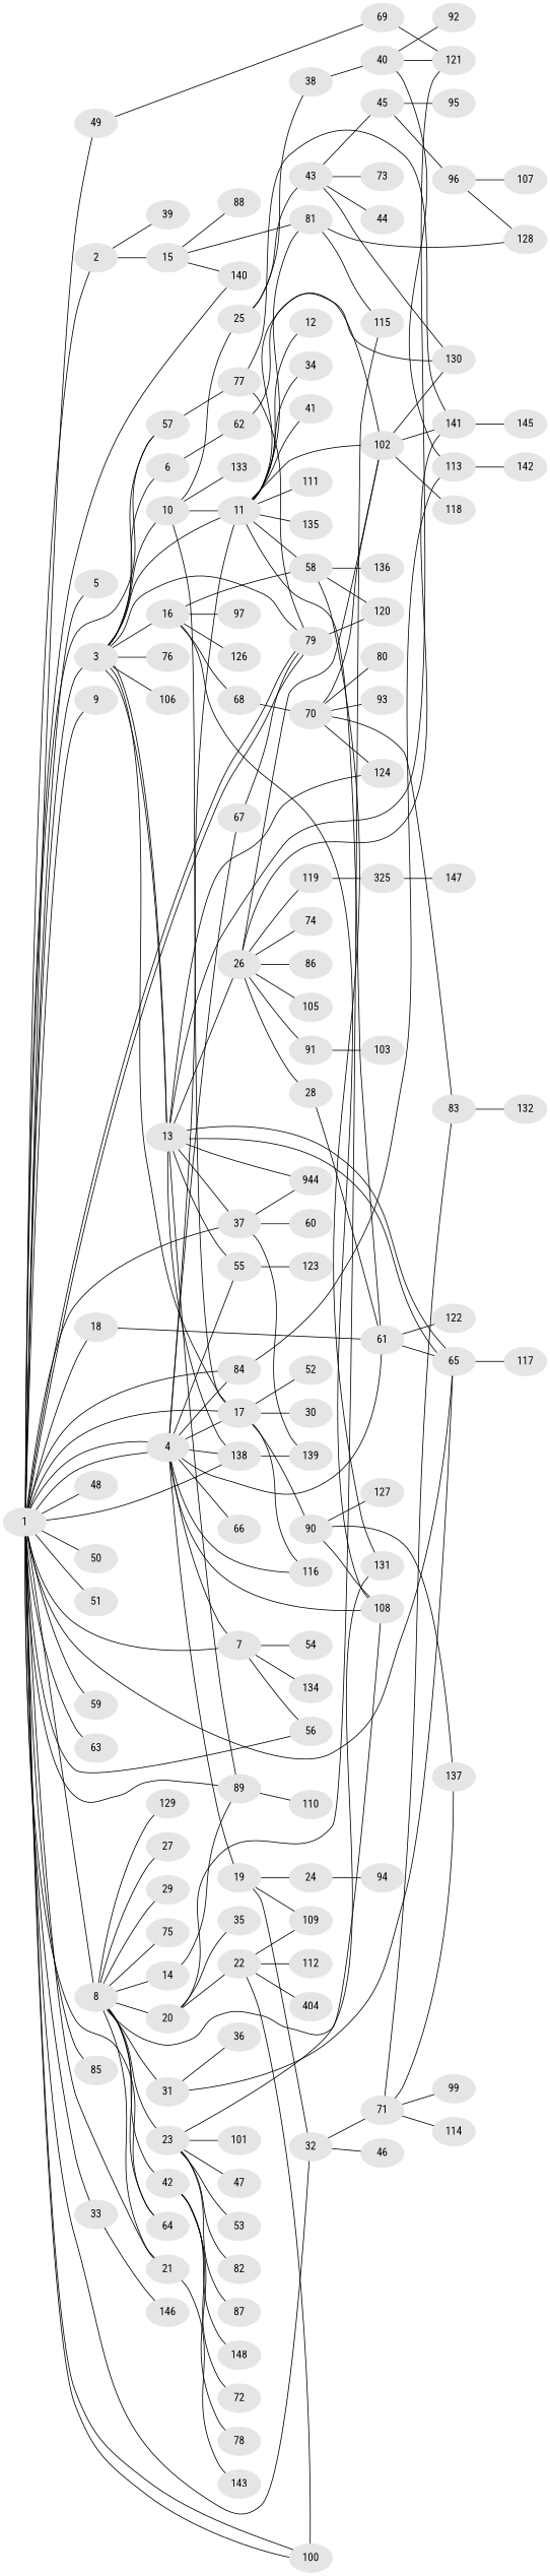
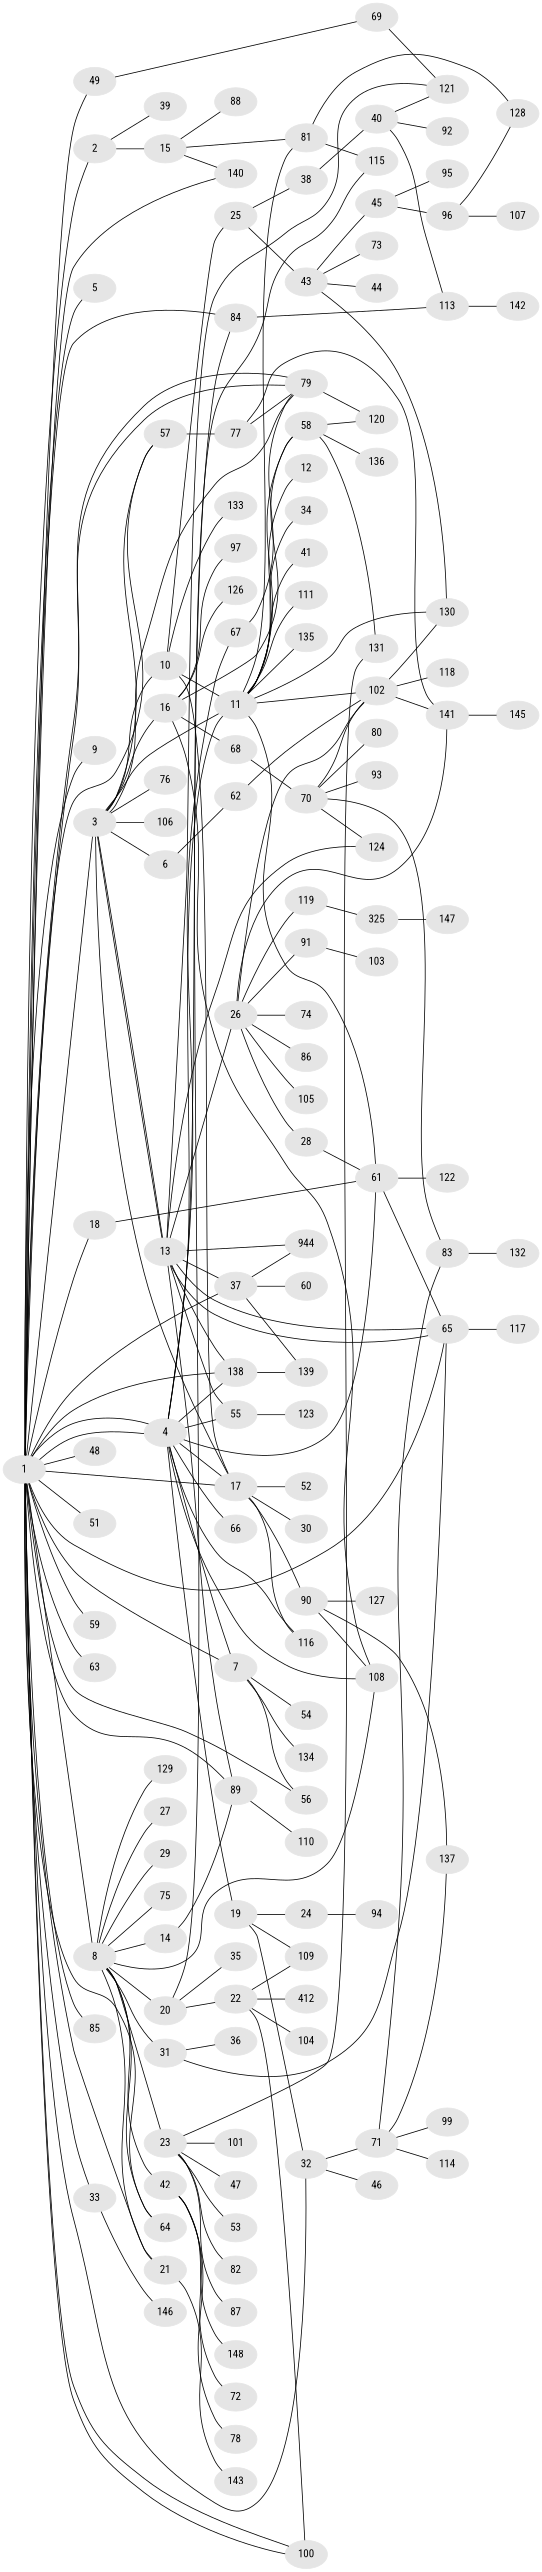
  graph {
    fontname="Roboto Condensed"
    rankdir=LR
    node [color=gray90 fontname="Roboto Condensed" style=filled]
    edge [fontname="Roboto Condensed"]
    1
    2
    3
    4
    5
    7
    8
    9
    17
    18
    21
    32
    33
    37
    48
    49
-   50
    51
    56
    57
    59
    63
    64
    65
    79
    84
    85
    89
    100
    138
    140
    15
    39
    6
    10
    11
    13
    16
    76
    106
    19
    55
    61
    66
    67
    108
    116
    54
    134
    14
    20
    23
    27
    29
    31
    42
    75
    129
    30
    52
    90
    24
    109
    143
    46
    71
    146
    n68 [label=944]
    60
    139
    69
    77
    117
    121
    120
    113
    110
    81
    88
    62
    25
    133
    102
    12
    34
    41
    58
    111
    130
    135
    26
    124
    68
    97
    126
    141
    118
    123
    122
    22
    35
    115
    47
    53
    82
    87
    101
    131
    36
    72
    78
    148
    38
    43
    136
    128
    28
    74
    86
    91
    105
    119
    70
    137
    127
    94
-   104 [label=404]
-   112
+   104
+   112 [label=412]
    40
    44
    45
    73
    103
    n134 [label=325]
    145
    83
    99
    114
    92
    142
    95
    96
    107
    80
    93
    132
    147
    1 -- 2
    1 -- 3
    1 -- 4
    1 -- 4
    1 -- 5
    1 -- 7
    1 -- 8
    1 -- 9
    1 -- 17
    1 -- 18
    1 -- 21
    1 -- 32
    1 -- 33
    1 -- 37
    1 -- 48
    1 -- 49
-   1 -- 50
    1 -- 51
    1 -- 56
    1 -- 57
    1 -- 59
    1 -- 63
    1 -- 64
    1 -- 65
    1 -- 79
    1 -- 79
    1 -- 84
    1 -- 85
    1 -- 89
    1 -- 100
    1 -- 100
    1 -- 138
    1 -- 140
    2 -- 15
    2 -- 39
    3 -- 17
    3 -- 57
    3 -- 79
    3 -- 6
    3 -- 10
    3 -- 11
    3 -- 13
    3 -- 13
    3 -- 16
    3 -- 76
    3 -- 106
    4 -- 7
    4 -- 17
    4 -- 84
    4 -- 138
    4 -- 11
    4 -- 19
    4 -- 55
    4 -- 61
    4 -- 66
    4 -- 67
    4 -- 108
    4 -- 116
    7 -- 56
    7 -- 54
    7 -- 134
    8 -- 21
    8 -- 64
    8 -- 108
    8 -- 14
    8 -- 20
    8 -- 23
    8 -- 27
    8 -- 29
    8 -- 31
    8 -- 42
    8 -- 75
    8 -- 129
    17 -- 116
    17 -- 30
    17 -- 52
    17 -- 90
    18 -- 61
    21 -- 143
    32 -- 46
    32 -- 71
    33 -- 146
    37 -- n68
    37 -- 60
    37 -- 139
    49 -- 69
    57 -- 77
    65 -- 117
    79 -- 120
    84 -- 113
    89 -- 110
    138 -- 139
    15 -- 140
    15 -- 81
    15 -- 88
    6 -- 62
    10 -- 17
    10 -- 11
    10 -- 25
    10 -- 133
    11 -- 61
    11 -- 81
    11 -- 102
    11 -- 12
    11 -- 34
    11 -- 41
    11 -- 58
    11 -- 111
    11 -- 130
    11 -- 135
    13 -- 37
    13 -- 65
    13 -- 65
    13 -- 89
    13 -- 138
    13 -- 55
    13 -- n68
    13 -- 121
    13 -- 26
    13 -- 124
    16 -- 108
    16 -- 58
    16 -- 68
    16 -- 97
    16 -- 126
    19 -- 32
    19 -- 24
    19 -- 109
    55 -- 123
    61 -- 65
    61 -- 122
    67 -- 79
    14 -- 89
    20 -- 22
    20 -- 35
    20 -- 115
    23 -- 47
    23 -- 53
    23 -- 82
    23 -- 87
    23 -- 101
    23 -- 131
    31 -- 65
    31 -- 36
    42 -- 72
    42 -- 78
    42 -- 148
    90 -- 108
    90 -- 137
    90 -- 127
    24 -- 94
    71 -- 137
    71 -- 83
    71 -- 99
    71 -- 114
    69 -- 121
    77 -- 79
    77 -- 141
    113 -- 142
    81 -- 115
    81 -- 128
    62 -- 102
    25 -- 38
    25 -- 43
    102 -- 130
    102 -- 141
    102 -- 118
    58 -- 120
    58 -- 131
    58 -- 136
    26 -- 102
    26 -- 141
    26 -- 28
    26 -- 74
    26 -- 86
    26 -- 91
    26 -- 105
    26 -- 119
    68 -- 70
    141 -- 145
    22 -- 100
    22 -- 109
    22 -- 104
    22 -- 112
    38 -- 40
    43 -- 130
    43 -- 44
    43 -- 45
    43 -- 73
    28 -- 61
    91 -- 103
    119 -- n134
    70 -- 102
    70 -- 124
    70 -- 83
    70 -- 80
    70 -- 93
    40 -- 121
    40 -- 113
    40 -- 92
    45 -- 95
    45 -- 96
    n134 -- 147
    83 -- 132
    96 -- 128
    96 -- 107
  }
